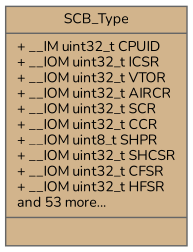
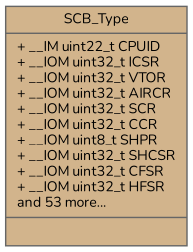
  digraph {
    fontname=Nunito
-   n1 [color=gray40 fillcolor=tan fontcolor=black fontname=Nunito fontsize=10 height=0.2 label="{SCB_Type\n|+ __IM uint32_t CPUID\l+ __IOM uint32_t ICSR\l+ __IOM uint32_t VTOR\l+ __IOM uint32_t AIRCR\l+ __IOM uint32_t SCR\l+ __IOM uint32_t CCR\l+ __IOM uint8_t SHPR\l+ __IOM uint32_t SHCSR\l+ __IOM uint32_t CFSR\l+ __IOM uint32_t HFSR\land 53 more...\l|}" shape=record style=filled width=0.4]
+   n1 [color=gray40 fillcolor=tan fontcolor=black fontname=Nunito fontsize=10 height=0.2 label="{SCB_Type\n|+ __IM uint22_t CPUID\l+ __IOM uint32_t ICSR\l+ __IOM uint32_t VTOR\l+ __IOM uint32_t AIRCR\l+ __IOM uint32_t SCR\l+ __IOM uint32_t CCR\l+ __IOM uint8_t SHPR\l+ __IOM uint32_t SHCSR\l+ __IOM uint32_t CFSR\l+ __IOM uint32_t HFSR\land 53 more...\l|}" shape=record style=filled width=0.4]
  }
